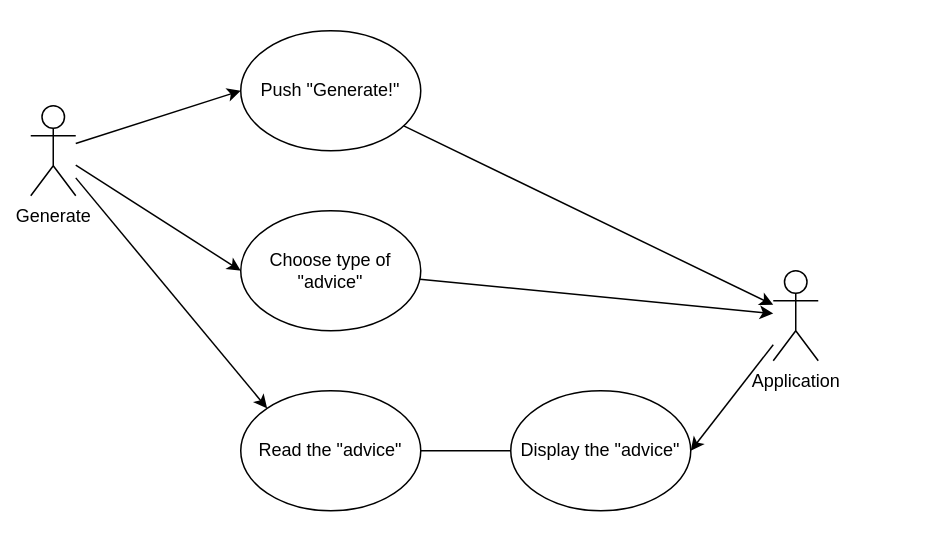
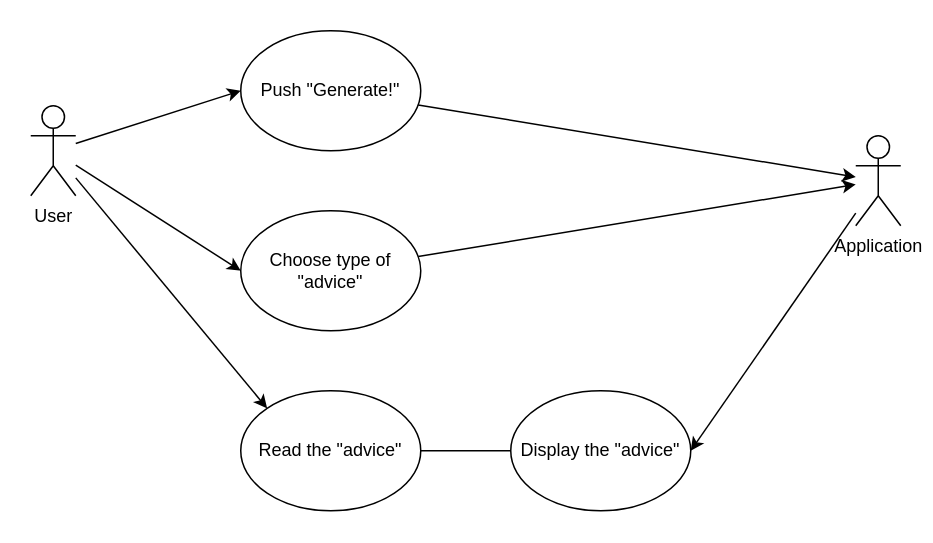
  <mxCell id="0" />
  <mxCell id="1" parent="0" />
  <mxCell id="2" style="rounded=0;orthogonalLoop=1;jettySize=auto;html=1;entryX=0;entryY=0.5;entryDx=0;entryDy=0;" edge="1" parent="1" source="5" target="7"><mxGeometry relative="1" as="geometry" /></mxCell>
  <mxCell id="3" style="rounded=0;orthogonalLoop=1;jettySize=auto;html=1;entryX=0;entryY=0.5;entryDx=0;entryDy=0;" edge="1" parent="1" source="5" target="8"><mxGeometry relative="1" as="geometry" /></mxCell>
  <mxCell id="4" style="rounded=0;orthogonalLoop=1;jettySize=auto;html=1;entryX=0;entryY=0;entryDx=0;entryDy=0;" edge="1" parent="1" source="5" target="14"><mxGeometry relative="1" as="geometry" /></mxCell>
- <mxCell id="5" value="Generate" style="shape=umlActor;verticalLabelPosition=bottom;verticalAlign=top;html=1;outlineConnect=0;" vertex="1" parent="1"><mxGeometry x="20" y="70" width="30" height="60" as="geometry" /></mxCell>
+ <mxCell id="5" value="User" style="shape=umlActor;verticalLabelPosition=bottom;verticalAlign=top;html=1;outlineConnect=0;" vertex="1" parent="1"><mxGeometry x="20" y="70" width="30" height="60" as="geometry" /></mxCell>
  <mxCell id="6" value="" style="rounded=0;orthogonalLoop=1;jettySize=auto;html=1;" edge="1" parent="1" source="7" target="10"><mxGeometry relative="1" as="geometry"><mxPoint x="540" y="60" as="targetPoint" /></mxGeometry></mxCell>
  <mxCell id="7" value="Push &quot;Generate!&quot;" style="ellipse;whiteSpace=wrap;html=1;" vertex="1" parent="1"><mxGeometry x="160" y="20" width="120" height="80" as="geometry" /></mxCell>
  <mxCell id="8" value="Choose type of &quot;advice&quot;" style="ellipse;whiteSpace=wrap;html=1;" vertex="1" parent="1"><mxGeometry x="160" y="140" width="120" height="80" as="geometry" /></mxCell>
  <mxCell id="9" style="rounded=0;orthogonalLoop=1;jettySize=auto;html=1;entryX=1;entryY=0.5;entryDx=0;entryDy=0;" edge="1" parent="1" source="10" target="12"><mxGeometry relative="1" as="geometry"><mxPoint x="550" y="170" as="sourcePoint" /></mxGeometry></mxCell>
- <mxCell id="10" value="Application" style="shape=umlActor;verticalLabelPosition=bottom;verticalAlign=top;html=1;outlineConnect=0;" vertex="1" parent="1"><mxGeometry x="515" y="180" width="30" height="60" as="geometry" /></mxCell>
+ <mxCell id="10" value="Application" style="shape=umlActor;verticalLabelPosition=bottom;verticalAlign=top;html=1;outlineConnect=0;" vertex="1" parent="1"><mxGeometry x="570" y="90" width="30" height="60" as="geometry" /></mxCell>
  <mxCell id="11" style="rounded=0;orthogonalLoop=1;jettySize=auto;html=1;" edge="1" parent="1" source="8" target="10"><mxGeometry relative="1" as="geometry" /></mxCell>
  <mxCell id="12" value="Display the &quot;advice&quot;" style="ellipse;whiteSpace=wrap;html=1;" vertex="1" parent="1"><mxGeometry x="340" y="260" width="120" height="80" as="geometry" /></mxCell>
  <mxCell id="13" style="rounded=0;orthogonalLoop=1;jettySize=auto;html=1;entryX=0;entryY=0.5;entryDx=0;entryDy=0;endArrow=none;endFill=0;" edge="1" parent="1" source="14" target="12"><mxGeometry relative="1" as="geometry" /></mxCell>
  <mxCell id="14" value="Read the &quot;advice&quot;" style="ellipse;whiteSpace=wrap;html=1;" vertex="1" parent="1"><mxGeometry x="160" y="260" width="120" height="80" as="geometry" /></mxCell>
